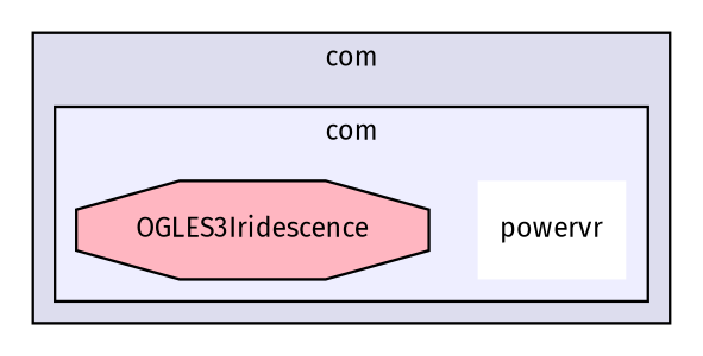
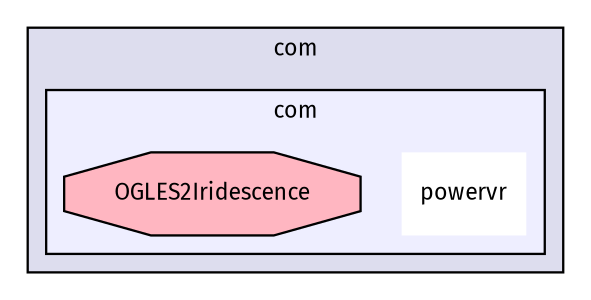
  digraph {
    compound=true
    fontname="Fira Sans"
    node [fontname="Fira Sans" fontsize=10 style=filled]
    n1 [label=powervr shape=plaintext fillcolor=white]
-   n2 [color=black fillcolor=lightpink label=OGLES3Iridescence shape=octagon]
+   n2 [color=black fillcolor=lightpink label=OGLES2Iridescence shape=octagon]
    subgraph cluster_1 {
      bgcolor="#ddddee"
      fontsize=10
      label=com
      pencolor=black
      subgraph cluster_2 {
        bgcolor="#eeeeff"
        fontsize=10
        pencolor=black
        n1
        n2
      }
    }
  }
